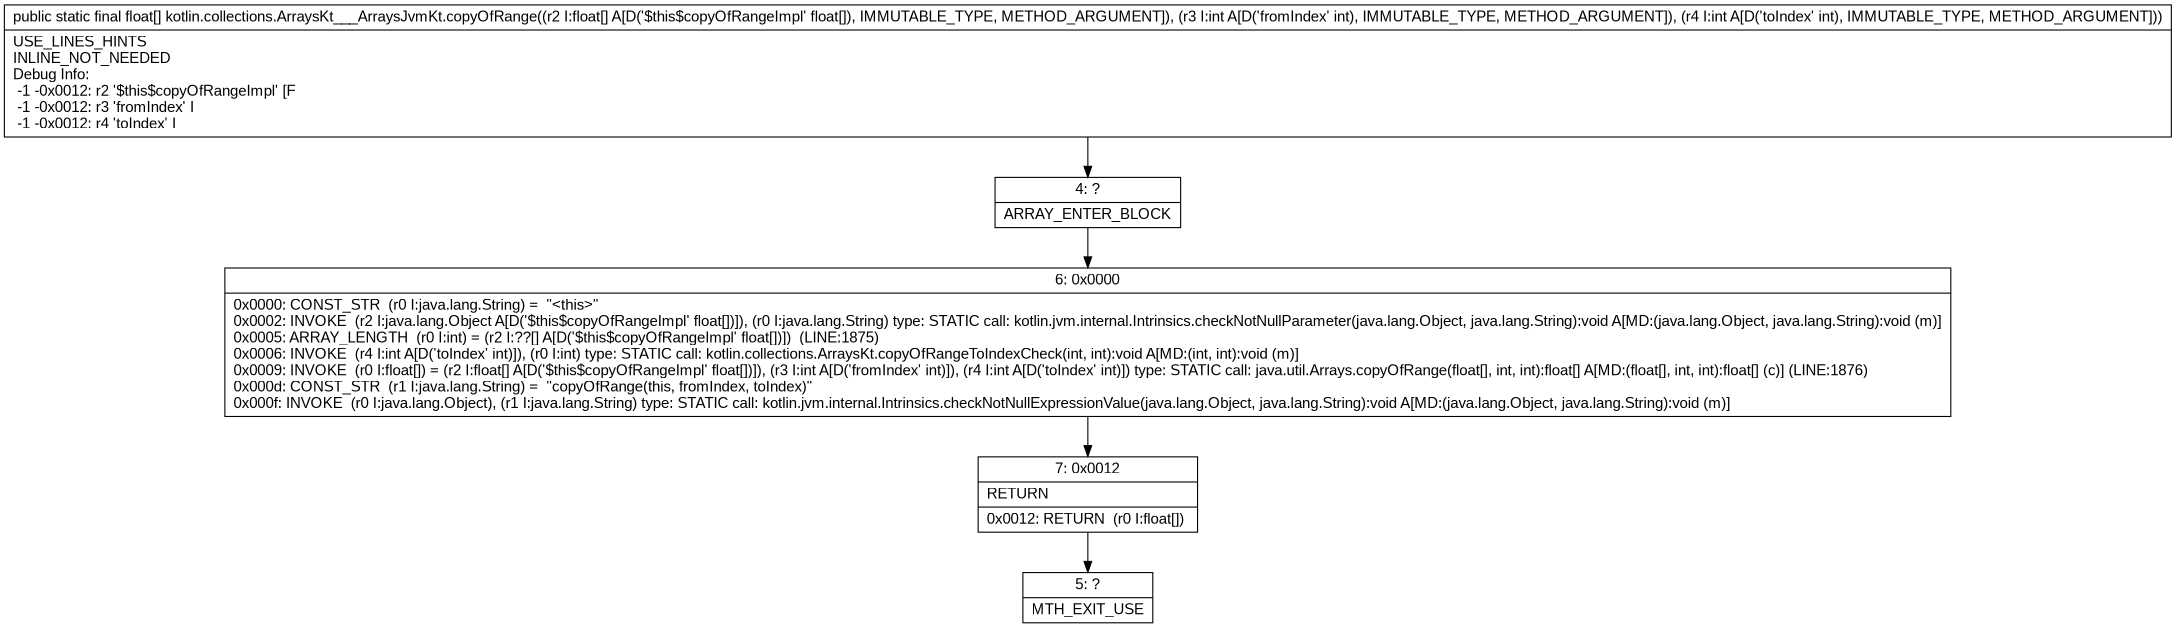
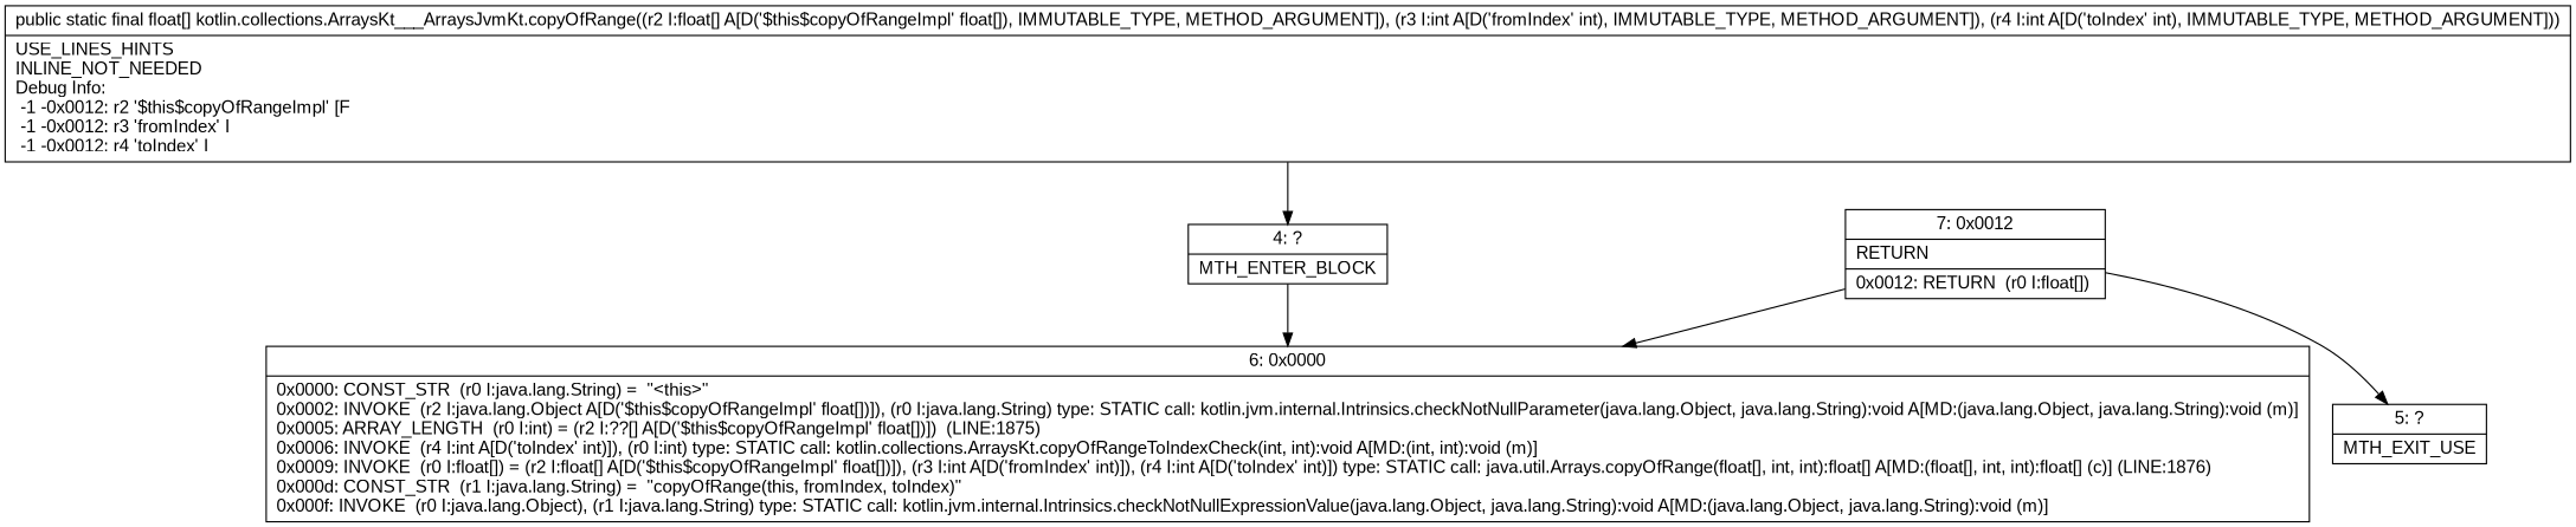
  digraph {
    fontname="Liberation Sans"
    node [fontname="Liberation Sans" shape=record]
    edge [fontname="Liberation Sans"]
-   n1 [label="{4\:\ ?|ARRAY_ENTER_BLOCK\l}"]
+   n1 [label="{4\:\ ?|MTH_ENTER_BLOCK\l}"]
    n2 [label="{6\:\ 0x0000|0x0000: CONST_STR  (r0 I:java.lang.String) =  \"\<this\>\" \l0x0002: INVOKE  (r2 I:java.lang.Object A[D('$this$copyOfRangeImpl' float[])]), (r0 I:java.lang.String) type: STATIC call: kotlin.jvm.internal.Intrinsics.checkNotNullParameter(java.lang.Object, java.lang.String):void A[MD:(java.lang.Object, java.lang.String):void (m)]\l0x0005: ARRAY_LENGTH  (r0 I:int) = (r2 I:??[] A[D('$this$copyOfRangeImpl' float[])])  (LINE:1875)\l0x0006: INVOKE  (r4 I:int A[D('toIndex' int)]), (r0 I:int) type: STATIC call: kotlin.collections.ArraysKt.copyOfRangeToIndexCheck(int, int):void A[MD:(int, int):void (m)]\l0x0009: INVOKE  (r0 I:float[]) = (r2 I:float[] A[D('$this$copyOfRangeImpl' float[])]), (r3 I:int A[D('fromIndex' int)]), (r4 I:int A[D('toIndex' int)]) type: STATIC call: java.util.Arrays.copyOfRange(float[], int, int):float[] A[MD:(float[], int, int):float[] (c)] (LINE:1876)\l0x000d: CONST_STR  (r1 I:java.lang.String) =  \"copyOfRange(this, fromIndex, toIndex)\" \l0x000f: INVOKE  (r0 I:java.lang.Object), (r1 I:java.lang.String) type: STATIC call: kotlin.jvm.internal.Intrinsics.checkNotNullExpressionValue(java.lang.Object, java.lang.String):void A[MD:(java.lang.Object, java.lang.String):void (m)]\l}"]
    n3 [label="{7\:\ 0x0012|RETURN\l|0x0012: RETURN  (r0 I:float[]) \l}"]
    n4 [label="{5\:\ ?|MTH_EXIT_USE\l}"]
    n5 [label="{public static final float[] kotlin.collections.ArraysKt___ArraysJvmKt.copyOfRange((r2 I:float[] A[D('$this$copyOfRangeImpl' float[]), IMMUTABLE_TYPE, METHOD_ARGUMENT]), (r3 I:int A[D('fromIndex' int), IMMUTABLE_TYPE, METHOD_ARGUMENT]), (r4 I:int A[D('toIndex' int), IMMUTABLE_TYPE, METHOD_ARGUMENT]))  | USE_LINES_HINTS\lINLINE_NOT_NEEDED\lDebug Info:\l  \-1 \-0x0012: r2 '$this$copyOfRangeImpl' [F\l  \-1 \-0x0012: r3 'fromIndex' I\l  \-1 \-0x0012: r4 'toIndex' I\l}"]
    n1 -> n2
-   n2 -> n3
+   n3 -> n2
    n3 -> n4
    n5 -> n1
  }
